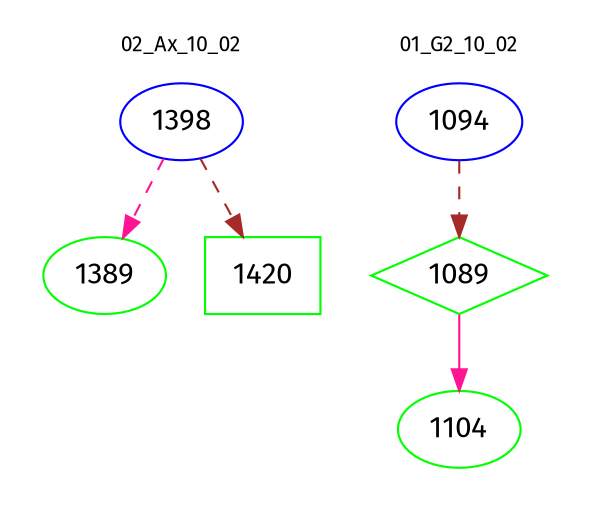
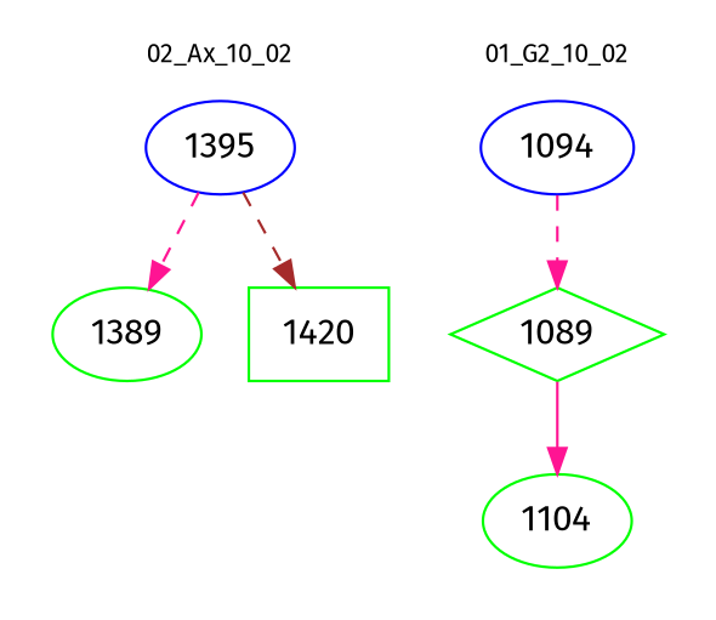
  digraph {
    fontname="Fira Sans"
    node [color=green fontname="Fira Sans" shape=ellipse]
    edge [color=deeppink fontname="Fira Sans" style=dashed]
-   n1 [color=blue label=1398]
+   n1 [color=blue label=1395]
    n2 [label=1389]
    n3 [label=1420 shape=box]
    n4 [color=blue label=1094]
    n5 [label=1089 shape=diamond]
    n6 [label=1104]
    subgraph cluster_1 {
      color=white
      fontsize=10
      label="02_Ax_10_02"
      n1
      n2
      n3
    }
    subgraph cluster_2 {
      color=white
      fontsize=10
      label="01_G2_10_02"
      n4
      n5
      n6
    }
    n1 -> n2
    n1 -> n3 [color=brown]
-   n4 -> n5 [color=brown]
+   n4 -> n5
    n5 -> n6 [style=solid]
  }
